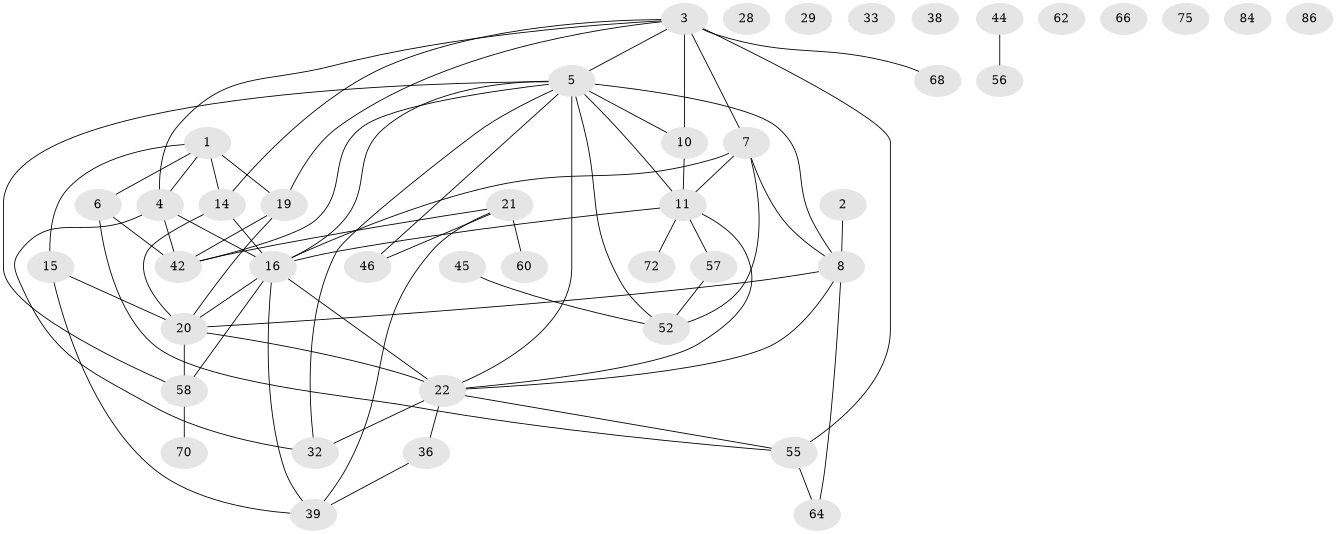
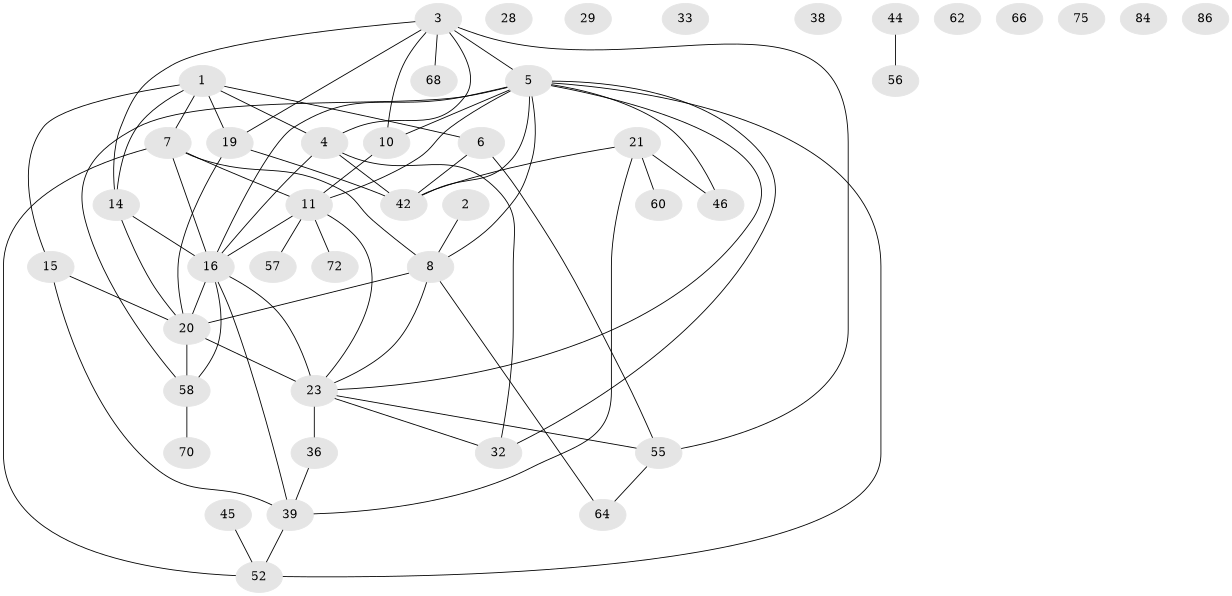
  graph {
    node [color=gray90 style=filled]
    1 [super="+34+54"]
    4 [super="+82+52+48"]
    6 [super="+9"]
    14
    15 [super="+71"]
    19 [super="+69"]
    16 [super="+24+23"]
    32
    42
    55 [super="+67"]
    20 [super="+25"]
    39 [super="+43"]
    8 [super="+47+18"]
-   22 [super="+78+27+37+49"]
+   22 [super="+78+27+37+49" label=23]
    64 [super="+81"]
    2
    3 [super="+31+12"]
    5 [super="+40+41+30"]
    7 [super="+85"]
    10 [super="+63"]
    68
    11 [super="+76+13"]
    46 [super="+59"]
    n24 [label=52 super="+73"]
    58 [super="+61"]
    57
    72
    36
    70
    21 [super="+79"]
    60
    28
    29
    33
    38
    44
    56
    45
    62
    66
    75
    84
    86
    1 -- 4
    1 -- 6
    1 -- 14
    1 -- 15
    1 -- 19
    4 -- 16 [weight=2]
    4 -- 32
    4 -- 42
    6 -- 42
    6 -- 55
    14 -- 16
    14 -- 20
    15 -- 20
    15 -- 39
    19 -- 42
    19 -- 20
    16 -- 20
    16 -- 39
    16 -- 22
    16 -- 58
    55 -- 64
    20 -- 22 [weight=4]
    20 -- 58
-   57 -- n24
+   39 -- n24
    8 -- 20
    8 -- 22
    8 -- 64
    22 -- 32
    22 -- 55
    22 -- 36
    2 -- 8
    3 -- 4
    3 -- 14
    3 -- 19
    3 -- 55 [weight=2]
    3 -- 5
-   3 -- 7
+   1 -- 7
    3 -- 10
    3 -- 68
    5 -- 16
    5 -- 32
    5 -- 42
    5 -- 8
    5 -- 22
    5 -- 10
    5 -- 11
    5 -- 46
    5 -- n24
    5 -- 58
    7 -- 16
    7 -- 8
    7 -- 11
    7 -- n24
    10 -- 11
    11 -- 16
    11 -- 22
    11 -- 57
    11 -- 72
    58 -- 70
    36 -- 39
    21 -- 42
    21 -- 39
    21 -- 46
    21 -- 60
    44 -- 56
    45 -- n24
  }
